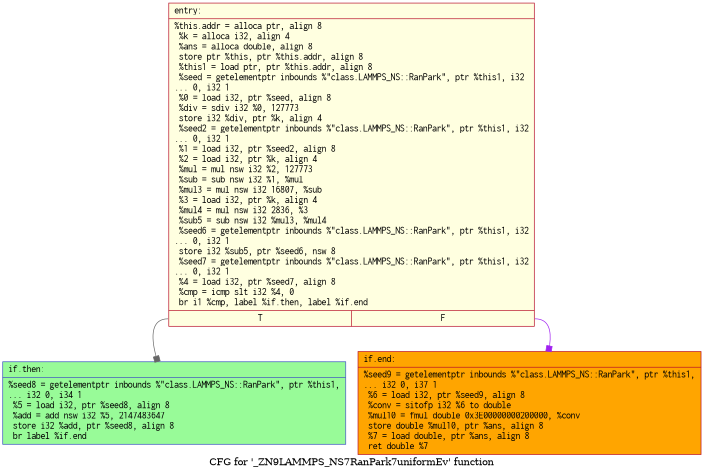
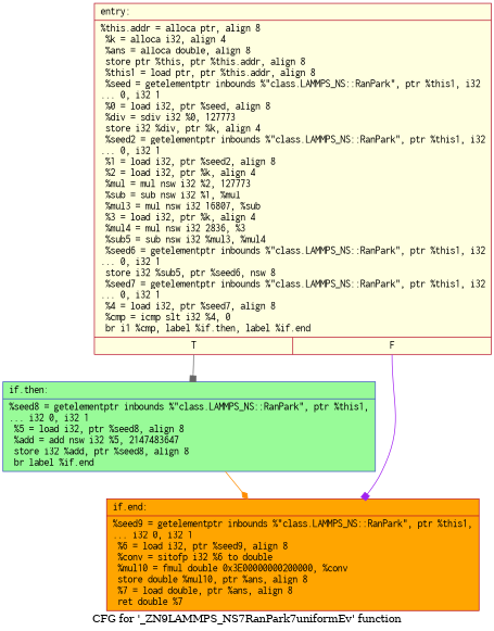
  digraph {
    label="CFG for '_ZN9LAMMPS_NS7RanPark7uniformEv' function"
    node [color="#b70d28ff" fontname=Courier shape=record style=filled]
    edge [arrowhead=box]
    n1 [fillcolor=lightyellow label="{entry:\l|  %this.addr = alloca ptr, align 8\l  %k = alloca i32, align 4\l  %ans = alloca double, align 8\l  store ptr %this, ptr %this.addr, align 8\l  %this1 = load ptr, ptr %this.addr, align 8\l  %seed = getelementptr inbounds %\"class.LAMMPS_NS::RanPark\", ptr %this1, i32\l... 0, i32 1\l  %0 = load i32, ptr %seed, align 8\l  %div = sdiv i32 %0, 127773\l  store i32 %div, ptr %k, align 4\l  %seed2 = getelementptr inbounds %\"class.LAMMPS_NS::RanPark\", ptr %this1, i32\l... 0, i32 1\l  %1 = load i32, ptr %seed2, align 8\l  %2 = load i32, ptr %k, align 4\l  %mul = mul nsw i32 %2, 127773\l  %sub = sub nsw i32 %1, %mul\l  %mul3 = mul nsw i32 16807, %sub\l  %3 = load i32, ptr %k, align 4\l  %mul4 = mul nsw i32 2836, %3\l  %sub5 = sub nsw i32 %mul3, %mul4\l  %seed6 = getelementptr inbounds %\"class.LAMMPS_NS::RanPark\", ptr %this1, i32\l... 0, i32 1\l  store i32 %sub5, ptr %seed6, nsw 8\l  %seed7 = getelementptr inbounds %\"class.LAMMPS_NS::RanPark\", ptr %this1, i32\l... 0, i32 1\l  %4 = load i32, ptr %seed7, align 8\l  %cmp = icmp slt i32 %4, 0\l  br i1 %cmp, label %if.then, label %if.end\l|{<s0>T|<s1>F}}"]
-   n2 [color="#3d50c3ff" fillcolor=palegreen label="{if.then:\l|  %seed8 = getelementptr inbounds %\"class.LAMMPS_NS::RanPark\", ptr %this1,\l... i32 0, i34 1\l  %5 = load i32, ptr %seed8, align 8\l  %add = add nsw i32 %5, 2147483647\l  store i32 %add, ptr %seed8, align 8\l  br label %if.end\l}"]
-   n3 [fillcolor=orange label="{if.end:\l|  %seed9 = getelementptr inbounds %\"class.LAMMPS_NS::RanPark\", ptr %this1,\l... i32 0, i37 1\l  %6 = load i32, ptr %seed9, align 8\l  %conv = sitofp i32 %6 to double\l  %mul10 = fmul double 0x3E00000000200000, %conv\l  store double %mul10, ptr %ans, align 8\l  %7 = load double, ptr %ans, align 8\l  ret double %7\l}"]
+   n2 [color="#3d50c3ff" fillcolor=palegreen label="{if.then:\l|  %seed8 = getelementptr inbounds %\"class.LAMMPS_NS::RanPark\", ptr %this1,\l... i32 0, i32 1\l  %5 = load i32, ptr %seed8, align 8\l  %add = add nsw i32 %5, 2147483647\l  store i32 %add, ptr %seed8, align 8\l  br label %if.end\l}"]
+   n3 [fillcolor=orange label="{if.end:\l|  %seed9 = getelementptr inbounds %\"class.LAMMPS_NS::RanPark\", ptr %this1,\l... i32 0, i32 1\l  %6 = load i32, ptr %seed9, align 8\l  %conv = sitofp i32 %6 to double\l  %mul10 = fmul double 0x3E00000000200000, %conv\l  store double %mul10, ptr %ans, align 8\l  %7 = load double, ptr %ans, align 8\l  ret double %7\l}"]
    n1 -> n2 [color=gray40 tailport=s0]
    n1 -> n3 [color=purple tailport=s1]
+   n2 -> n3 [arrowhead=diamond color=darkorange]
  }
